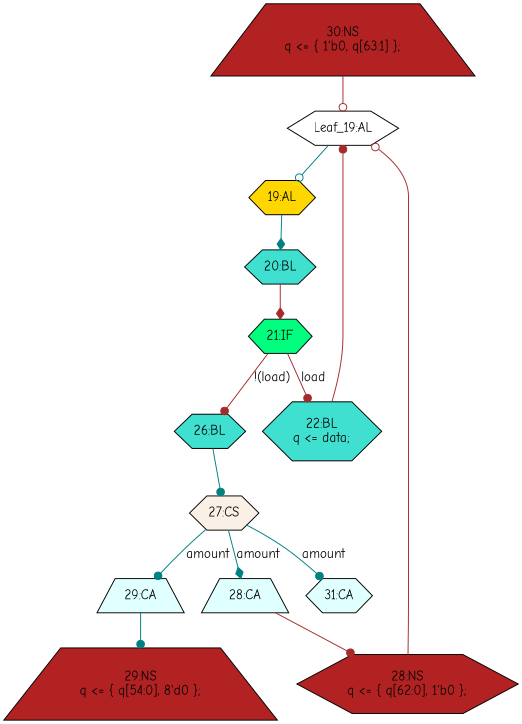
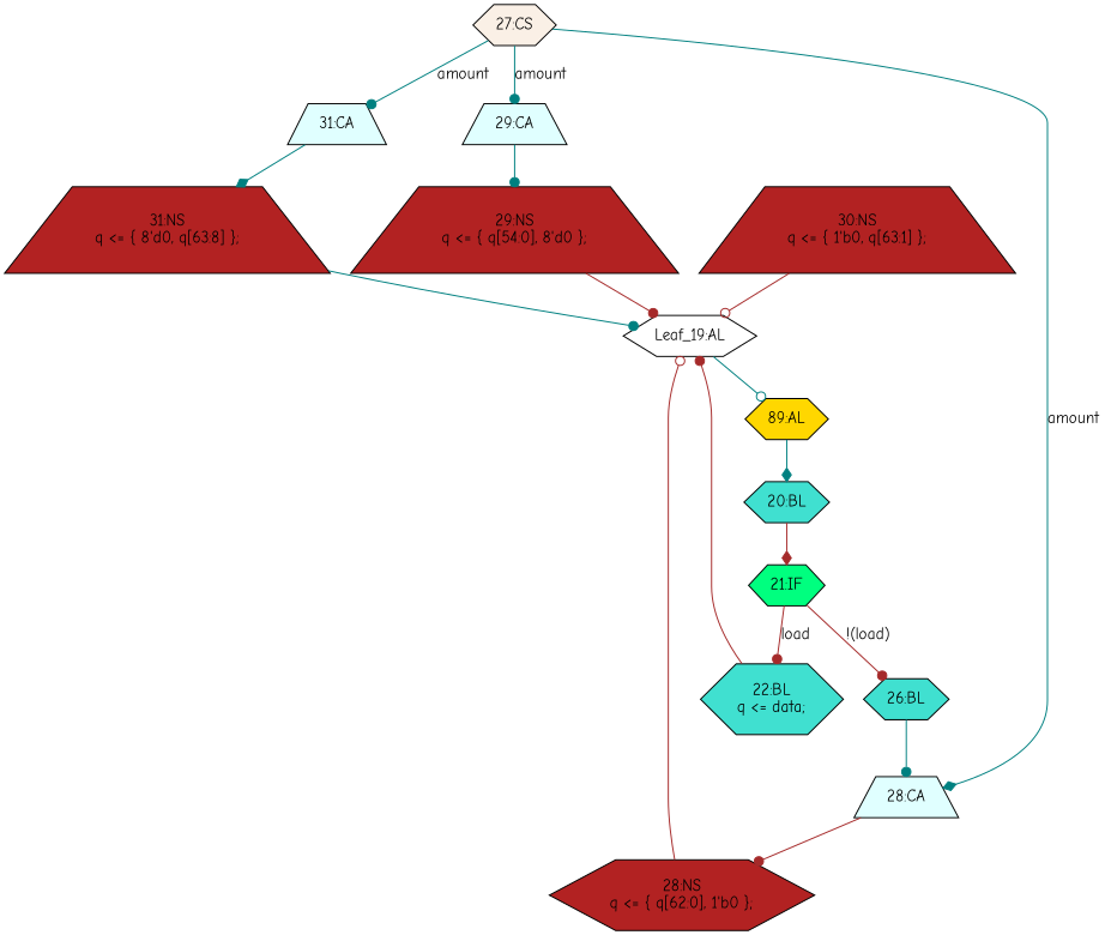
  strict digraph {
    fontname="Comic Neue"
    node [fillcolor=firebrick fontname="Comic Neue" shape=hexagon statements="[]" style=filled typ=NonblockingSubstitution]
    edge [arrowhead=dot color=teal cond="[]" fontname="Comic Neue" lineno=None]
    n1 [ast="<pyverilog.vparser.ast.NonblockingSubstitution object at 0x7f9a515e0650>" label="30:NS\nq <= { 1'b0, q[63:1] };" shape=trapezium statements="[<pyverilog.vparser.ast.NonblockingSubstitution object at 0x7f9a515e0650>]"]
    n2 [def_var="['q']" label="Leaf_19:AL" fillcolor="" statements="" style="" typ=""]
-   n3 [ast="<pyverilog.vparser.ast.Always object at 0x7f9a515771d0>" clk_sens=True fillcolor=gold label="19:AL" sens="['clk']" typ=Always use_var="['load', 'q', 'amount', 'data']"]
+   n3 [ast="<pyverilog.vparser.ast.Always object at 0x7f9a515771d0>" clk_sens=True fillcolor=gold label="89:AL" sens="['clk']" typ=Always use_var="['load', 'q', 'amount', 'data']"]
    n4 [ast="<pyverilog.vparser.ast.Block object at 0x7f9a51563d10>" fillcolor=turquoise label="20:BL" typ=Block]
    n5 [ast="<pyverilog.vparser.ast.IfStatement object at 0x7f9a51563610>" fillcolor=springgreen label="21:IF" typ=IfStatement]
    n6 [ast="<pyverilog.vparser.ast.Block object at 0x7f9a51577090>" fillcolor=turquoise label="22:BL\nq <= data;" statements="[<pyverilog.vparser.ast.NonblockingSubstitution object at 0x7f9a51563210>]" typ=Block]
    n7 [ast="<pyverilog.vparser.ast.Block object at 0x7f9a51563ed0>" fillcolor=turquoise label="26:BL" typ=Block]
    n8 [ast="<pyverilog.vparser.ast.CaseStatement object at 0x7f9a515e0f90>" fillcolor=linen label="27:CS" typ=CaseStatement]
-   n9 [ast="<pyverilog.vparser.ast.Case object at 0x7f9a515e0810>" fillcolor=lightcyan label="31:CA" typ=Case]
+   n9 [ast="<pyverilog.vparser.ast.Case object at 0x7f9a515e0810>" fillcolor=lightcyan label="31:CA" shape=trapezium typ=Case]
+   n10 [ast="<pyverilog.vparser.ast.NonblockingSubstitution object at 0x7f9a511d8d10>" label="31:NS\nq <= { 8'd0, q[63:8] };" shape=trapezium statements="[<pyverilog.vparser.ast.NonblockingSubstitution object at 0x7f9a511d8d10>]"]
    n11 [ast="<pyverilog.vparser.ast.NonblockingSubstitution object at 0x7f9a5157d610>" label="28:NS\nq <= { q[62:0], 1'b0 };" statements="[<pyverilog.vparser.ast.NonblockingSubstitution object at 0x7f9a5157d610>]"]
    n12 [ast="<pyverilog.vparser.ast.Case object at 0x7f9a51566650>" fillcolor=lightcyan label="29:CA" shape=trapezium typ=Case]
    n13 [ast="<pyverilog.vparser.ast.Case object at 0x7f9a51571150>" fillcolor=lightcyan label="28:CA" shape=trapezium typ=Case]
    n14 [ast="<pyverilog.vparser.ast.NonblockingSubstitution object at 0x7f9a51566090>" label="29:NS\nq <= { q[54:0], 8'd0 };" shape=trapezium statements="[<pyverilog.vparser.ast.NonblockingSubstitution object at 0x7f9a51566090>]"]
    n1 -> n2 [arrowhead=odot color=brown]
    n2 -> n3 [arrowhead=odot cond="" lineno=""]
    n3 -> n4 [arrowhead=diamond]
    n4 -> n5 [arrowhead=diamond color=brown]
    n5 -> n6 [color=brown cond="['load']" label=load lineno=21]
    n5 -> n7 [color=brown cond="['load']" label="!(load)" lineno=21]
    n6 -> n2 [color=brown]
-   n7 -> n8
+   n7 -> n13
    n8 -> n9 [cond="['amount']" label=amount lineno=27]
    n8 -> n12 [cond="['amount']" label=amount lineno=27]
    n8 -> n13 [arrowhead=diamond cond="['amount']" label=amount lineno=27]
+   n9 -> n10 [arrowhead=diamond]
+   n10 -> n2
    n11 -> n2 [arrowhead=odot color=brown]
    n12 -> n14
    n13 -> n11 [color=brown]
+   n14 -> n2 [color=brown]
  }
